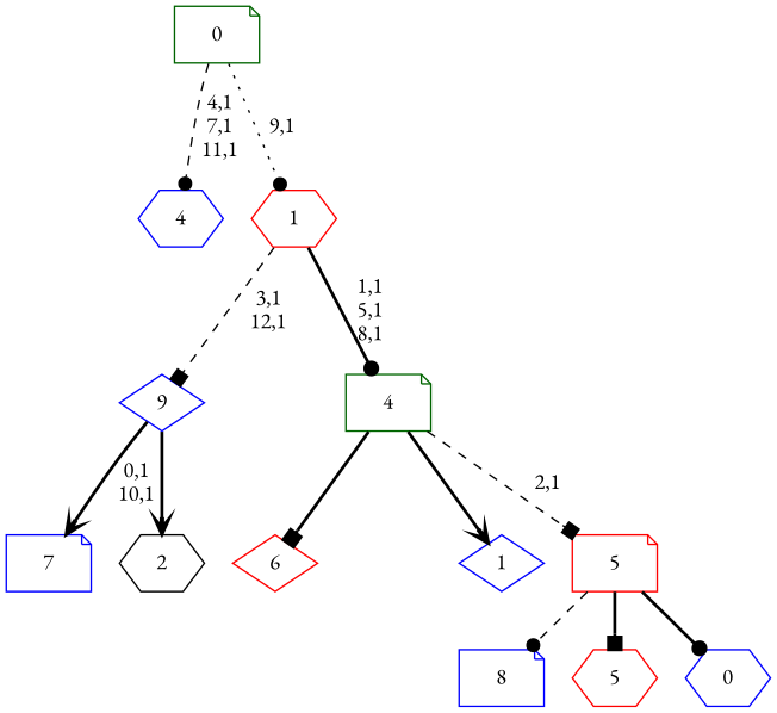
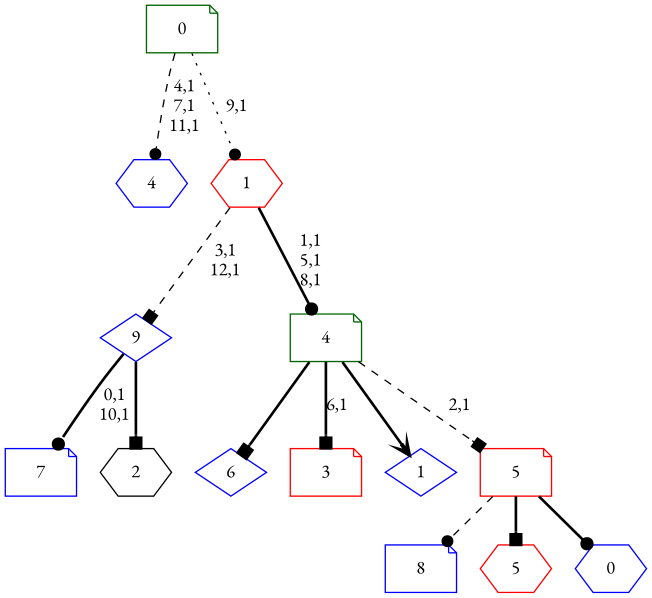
  digraph {
    fontname="EB Garamond"
    node [color=blue fontname="EB Garamond" shape=note]
    edge [arrowhead=dot fontname="EB Garamond" style=bold]
    n1 [label=8]
    n2 [label=7]
-   n3 [color=red label=6 shape=diamond]
+   n3 [label=6 shape=diamond]
    n4 [color=red label=5 shape=hexagon]
    n5 [label=4 shape=hexagon]
+   n6 [color=red label=3]
    n7 [color=black label=2 shape=hexagon]
    9 [shape=diamond]
    n9 [label=1 shape=diamond]
    n10 [label=0 shape=hexagon]
    5 [color=red]
    4 [color=darkgreen]
    1 [color=red shape=hexagon]
    0 [color=darkgreen]
-   9 -> n2 [arrowhead=vee label="0,1\n10,1"]
-   9 -> n7 [arrowhead=vee]
+   9 -> n2 [label="0,1\n10,1"]
+   9 -> n7 [arrowhead=box]
    5 -> n1 [style=dashed]
    5 -> n4 [arrowhead=box]
    5 -> n10
    4 -> n3 [arrowhead=box]
+   4 -> n6 [arrowhead=box label="6,1"]
    4 -> n9 [arrowhead=vee]
    4 -> 5 [arrowhead=box label="2,1" style=dashed]
    1 -> 9 [arrowhead=box label="3,1\n12,1" style=dashed]
    1 -> 4 [label="1,1\n5,1\n8,1"]
    0 -> n5 [label="4,1\n7,1\n11,1" style=dashed]
    0 -> 1 [label="9,1" style=dotted]
  }
